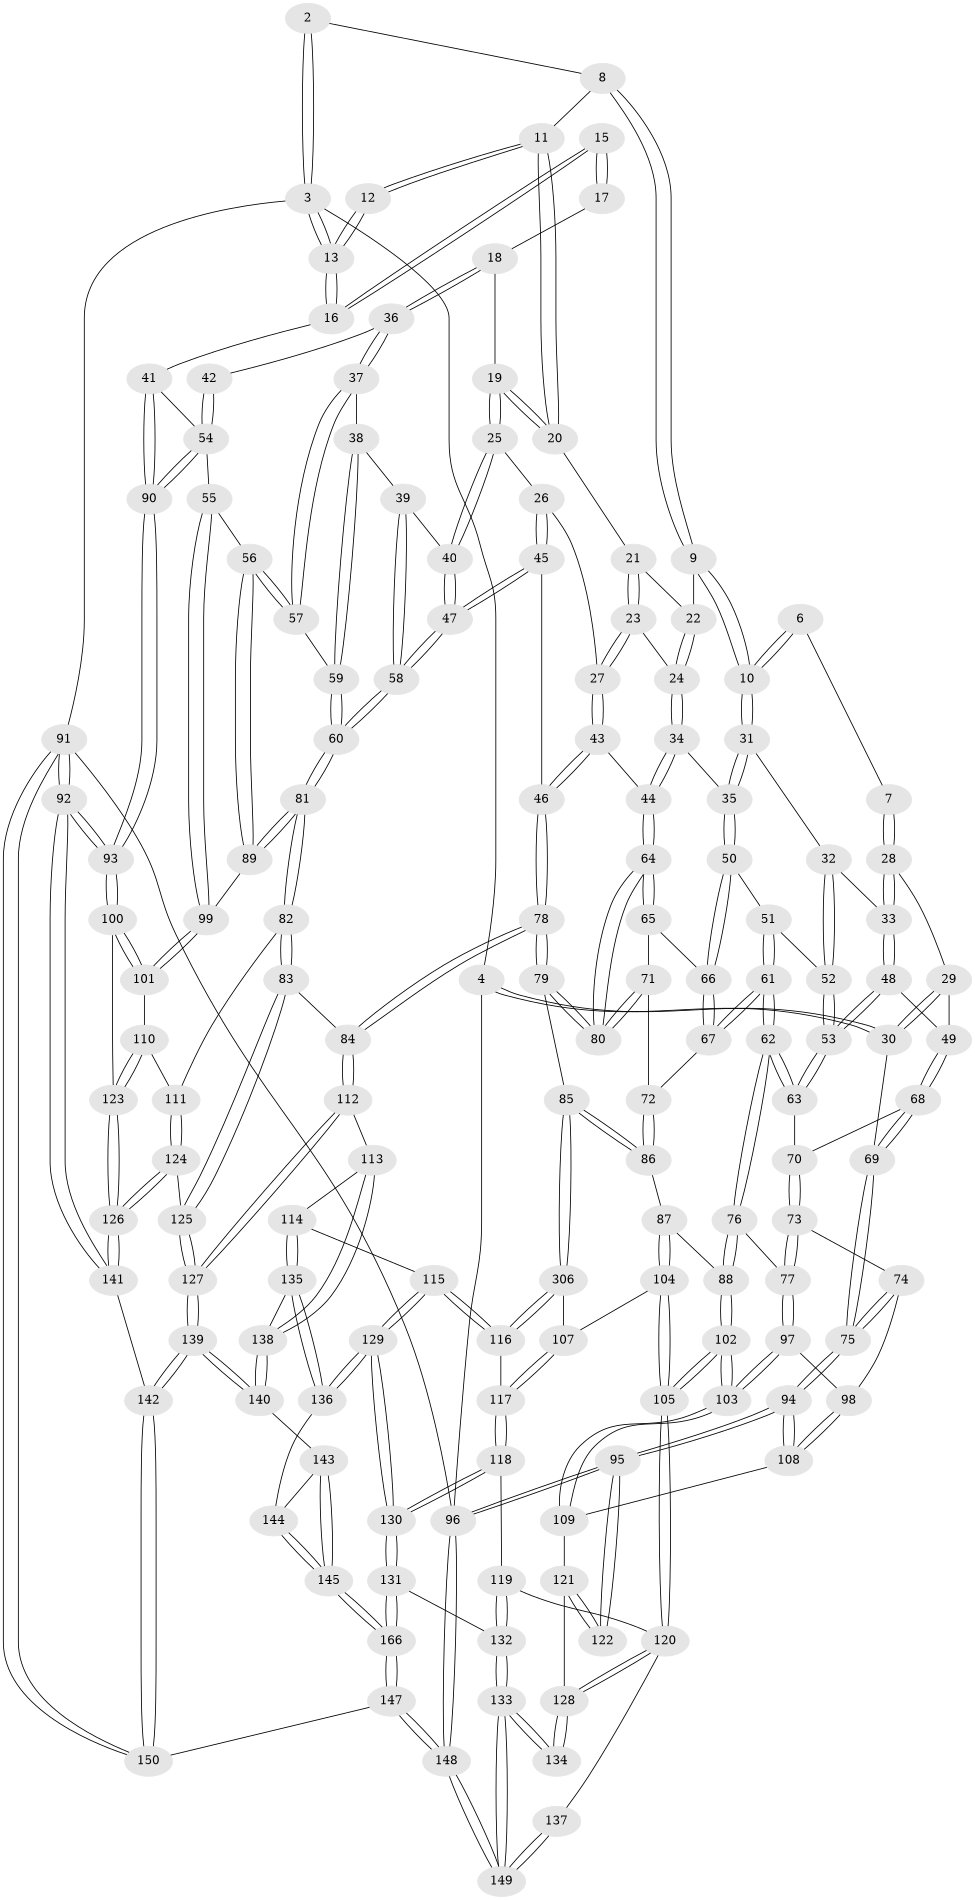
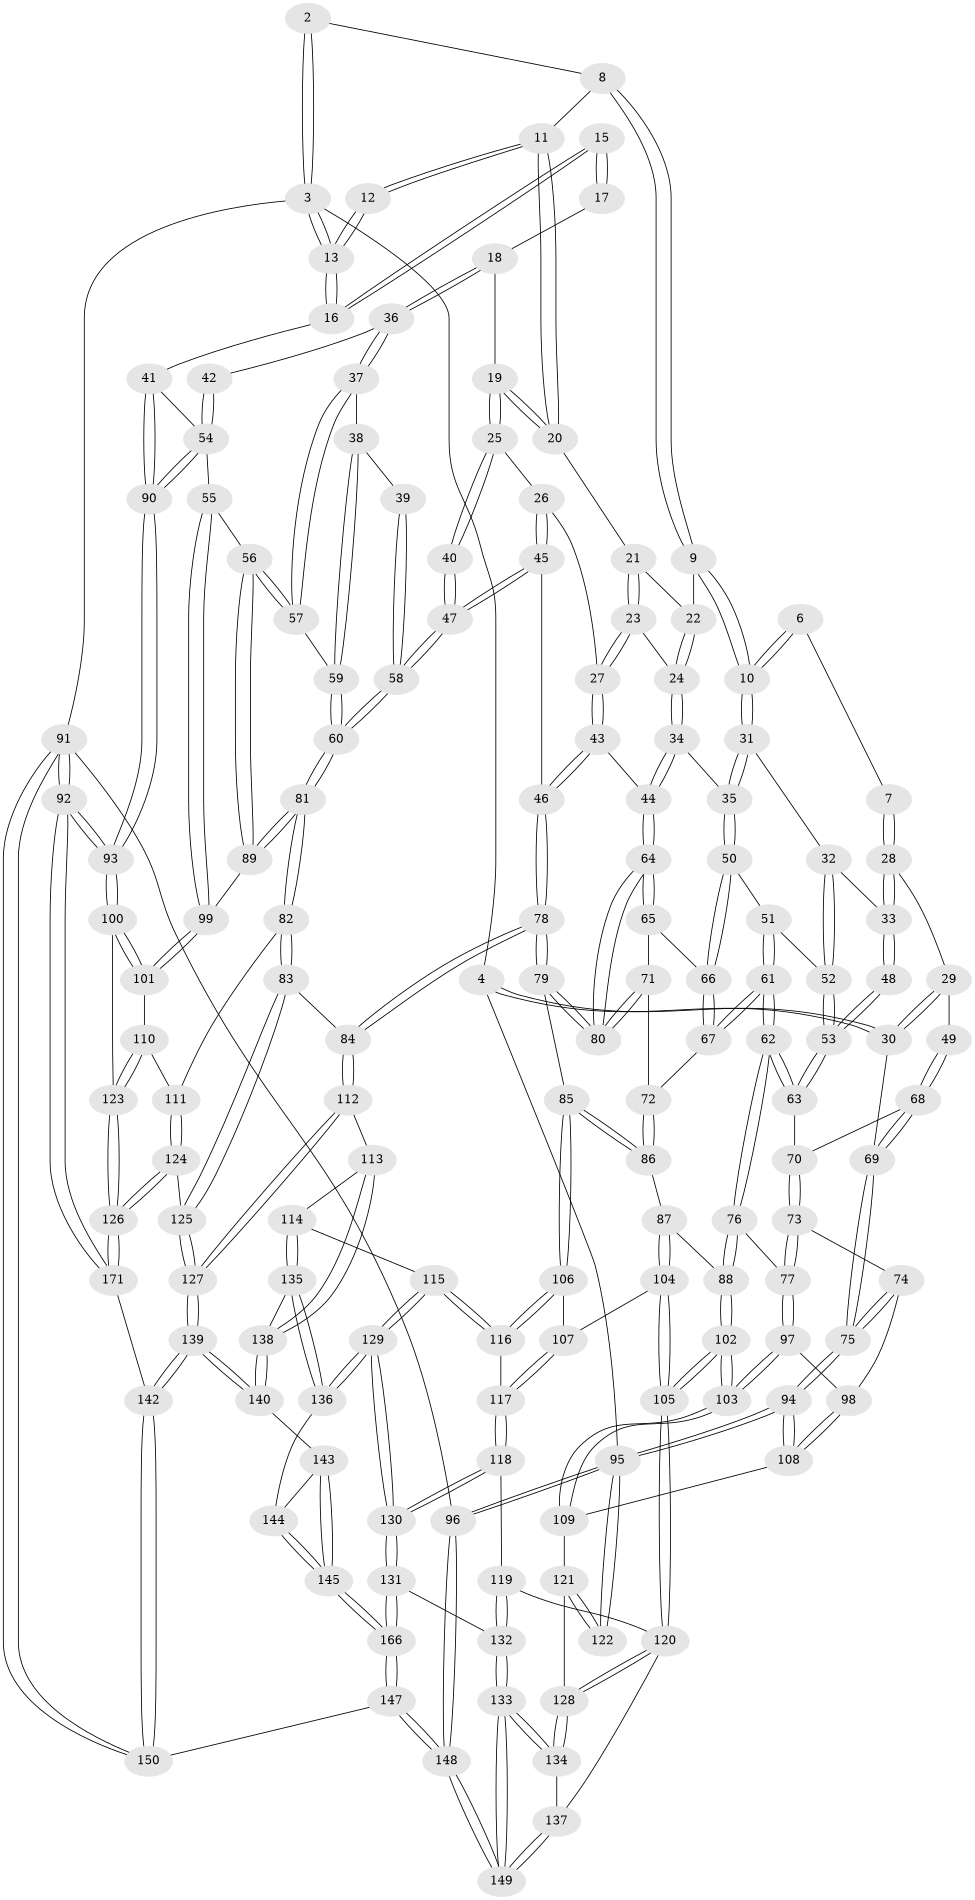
  graph {
    node [color=gray90 style=filled]
    2
    3
    8
    6
    7
    10
    4
    13
    91
    9
    11
    30
    96
    16
    92
    150
    69
    148
    28
    31
    29
    33
    22
    12
    20
    24
    32
    35
    21
    41
    15
    17
    18
    90
    54
    19
    36
    25
    37
    42
    26
    40
    23
    27
    34
    43
    44
    45
    47
    46
    49
    48
    68
    75
    52
    50
    53
    64
    51
    66
    38
    57
    39
    59
    58
    60
    93
    55
    78
    65
    80
    79
    84
    63
    70
    61
    67
    62
    56
    99
    89
    101
    81
    82
    76
    72
    77
    88
    73
    71
    86
    94
    74
    87
    98
    97
    108
    95
    102
    103
    85
    112
-   106 [label=306]
+   106
    83
    111
    125
    124
    127
    113
    107
    116
    104
    105
    100
-   141
+   141 [label=171]
    142
    123
    122
    109
    149
    110
    126
    120
    121
    117
    128
    137
    118
    114
    138
    139
    115
    135
    140
    129
    136
    130
    119
    132
    131
    133
    134
    144
    n144 [label=166]
    147
    145
    143
    2 -- 3
    2 -- 3
    2 -- 8
    3 -- 4
    3 -- 13
    3 -- 13
    3 -- 91
    8 -- 9
    8 -- 9
    8 -- 11
    6 -- 7
    6 -- 10
    6 -- 10
    7 -- 28
    7 -- 28
    10 -- 31
    10 -- 31
    4 -- 30
    4 -- 30
-   4 -- 96
+   4 -- 95
    13 -- 16
    13 -- 16
    91 -- 96
    91 -- 92
    91 -- 92
    91 -- 150
    91 -- 150
    9 -- 10
    9 -- 10
    9 -- 22
    11 -- 12
    11 -- 12
    11 -- 20
    11 -- 20
    30 -- 69
    96 -- 148
    96 -- 148
    16 -- 41
    92 -- 93
    92 -- 93
    92 -- 141
    92 -- 141
    69 -- 75
    69 -- 75
    148 -- 149
    148 -- 149
    28 -- 29
    28 -- 33
    28 -- 33
    31 -- 32
    31 -- 35
    31 -- 35
    29 -- 30
    29 -- 30
    29 -- 49
    33 -- 48
    33 -- 48
    22 -- 24
    22 -- 24
    12 -- 13
    12 -- 13
    20 -- 21
    24 -- 34
    24 -- 34
    32 -- 33
    32 -- 52
    32 -- 52
    35 -- 50
    35 -- 50
    21 -- 22
    21 -- 23
    21 -- 23
    41 -- 90
    41 -- 90
    41 -- 54
    15 -- 16
    15 -- 16
    15 -- 17
    15 -- 17
    17 -- 18
    18 -- 19
    18 -- 36
    18 -- 36
    90 -- 93
    90 -- 93
    54 -- 90
    54 -- 90
    54 -- 55
    19 -- 20
    19 -- 20
    19 -- 25
    19 -- 25
    36 -- 37
    36 -- 37
    36 -- 42
    25 -- 26
    25 -- 40
    25 -- 40
    37 -- 38
    37 -- 57
    37 -- 57
    42 -- 54
    42 -- 54
    26 -- 27
    26 -- 45
    26 -- 45
    40 -- 47
    40 -- 47
    23 -- 24
    23 -- 27
    23 -- 27
    27 -- 43
    27 -- 43
    34 -- 35
    34 -- 44
    34 -- 44
    43 -- 44
    43 -- 46
    43 -- 46
    44 -- 64
    44 -- 64
    45 -- 47
    45 -- 47
    45 -- 46
    47 -- 58
    47 -- 58
    46 -- 78
    46 -- 78
    49 -- 68
    49 -- 68
-   48 -- 49
    48 -- 53
    48 -- 53
    68 -- 69
    68 -- 69
    68 -- 70
    75 -- 94
    75 -- 94
    52 -- 53
    52 -- 53
    50 -- 51
    50 -- 66
    50 -- 66
    53 -- 63
    53 -- 63
    64 -- 65
    64 -- 65
    64 -- 80
    64 -- 80
    51 -- 52
    51 -- 61
    51 -- 61
    66 -- 67
    66 -- 67
    38 -- 39
    38 -- 59
    38 -- 59
    57 -- 59
-   39 -- 40
    39 -- 58
    39 -- 58
    59 -- 60
    59 -- 60
    58 -- 60
    58 -- 60
    60 -- 81
    60 -- 81
    93 -- 100
    93 -- 100
    55 -- 56
    55 -- 99
    55 -- 99
    78 -- 79
    78 -- 79
    78 -- 84
    78 -- 84
    65 -- 66
    65 -- 71
    79 -- 80
    79 -- 80
    79 -- 85
    84 -- 112
    84 -- 112
    63 -- 70
    70 -- 73
    70 -- 73
    61 -- 67
    61 -- 67
    61 -- 62
    61 -- 62
    67 -- 72
    62 -- 63
    62 -- 63
    62 -- 76
    62 -- 76
    56 -- 57
    56 -- 57
    56 -- 89
    56 -- 89
    99 -- 101
    99 -- 101
    89 -- 99
    101 -- 110
    81 -- 89
    81 -- 89
    81 -- 82
    81 -- 82
    82 -- 83
    82 -- 83
    82 -- 111
    76 -- 77
    76 -- 88
    76 -- 88
    72 -- 86
    72 -- 86
    77 -- 97
    77 -- 97
    88 -- 102
    88 -- 102
    73 -- 77
    73 -- 77
    73 -- 74
    71 -- 80
    71 -- 80
    71 -- 72
    86 -- 87
    94 -- 108
    94 -- 108
    94 -- 95
    94 -- 95
    74 -- 75
    74 -- 75
    74 -- 98
    87 -- 88
    87 -- 104
    87 -- 104
    98 -- 108
    98 -- 108
    97 -- 98
    97 -- 103
    97 -- 103
    108 -- 109
    95 -- 96
    95 -- 96
    95 -- 122
    95 -- 122
    102 -- 103
    102 -- 103
    102 -- 105
    102 -- 105
    103 -- 109
    103 -- 109
    85 -- 86
    85 -- 86
    85 -- 106
    85 -- 106
    112 -- 127
    112 -- 127
    112 -- 113
    106 -- 107
    106 -- 116
    106 -- 116
    83 -- 84
    83 -- 125
    83 -- 125
    111 -- 124
    111 -- 124
    125 -- 127
    125 -- 127
    124 -- 125
    124 -- 126
    124 -- 126
    127 -- 139
    127 -- 139
    113 -- 114
    113 -- 138
    113 -- 138
    107 -- 117
    107 -- 117
    116 -- 117
    104 -- 107
    104 -- 105
    104 -- 105
    105 -- 120
    105 -- 120
    100 -- 101
    100 -- 101
    100 -- 123
    141 -- 142
    142 -- 150
    142 -- 150
    123 -- 126
    123 -- 126
    109 -- 121
    110 -- 111
    110 -- 123
    110 -- 123
    126 -- 141
    126 -- 141
    120 -- 128
    120 -- 128
    120 -- 137
    121 -- 122
    121 -- 122
    121 -- 128
    117 -- 118
    117 -- 118
    128 -- 134
    128 -- 134
    137 -- 149
    137 -- 149
    118 -- 130
    118 -- 130
    118 -- 119
    114 -- 115
    114 -- 135
    114 -- 135
    138 -- 140
    138 -- 140
    139 -- 142
    139 -- 142
    139 -- 140
    139 -- 140
    115 -- 116
    115 -- 116
    115 -- 129
    115 -- 129
    135 -- 138
    135 -- 136
    135 -- 136
    140 -- 143
    129 -- 136
    129 -- 136
    129 -- 130
    129 -- 130
    136 -- 144
    130 -- 131
    130 -- 131
    119 -- 120
    119 -- 132
    119 -- 132
    132 -- 133
    132 -- 133
    131 -- 132
    131 -- n144
    131 -- n144
    133 -- 149
    133 -- 149
    133 -- 134
    133 -- 134
+   134 -- 137
    144 -- 145
    144 -- 145
    n144 -- 147
    n144 -- 147
    147 -- 150
    147 -- 148
    147 -- 148
    145 -- n144
    145 -- n144
    143 -- 144
    143 -- 145
    143 -- 145
  }
